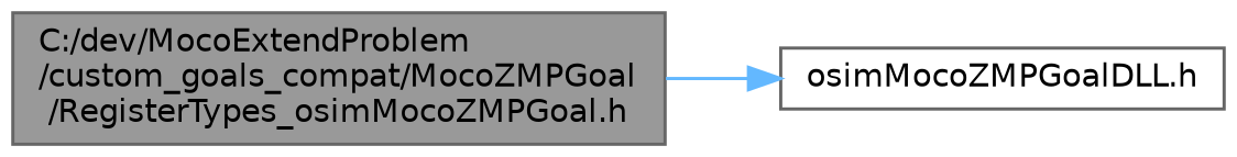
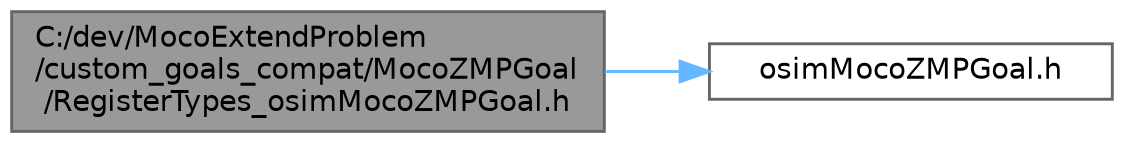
  digraph {
    rankdir=LR
    node [fontname=Helvetica fontsize=10 shape=box style=filled]
    n1 [color=gray40 fillcolor=grey60 fontcolor=black height=0.2 label="C:/dev/MocoExtendProblem\l/custom_goals_compat/MocoZMPGoal\l/RegisterTypes_osimMocoZMPGoal.h" width=0.4]
-   n2 [color=grey40 fillcolor=white height=0.2 label="osimMocoZMPGoalDLL.h" width=0.4]
+   n2 [color=grey40 fillcolor=white height=0.2 label="osimMocoZMPGoal.h" width=0.4]
    n1 -> n2 [color=steelblue1 fontname=Helvetica fontsize=10 labelfontname=Helvetica labelfontsize=10 style=solid]
  }
